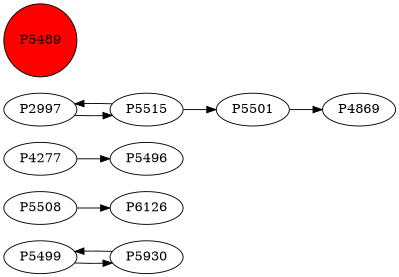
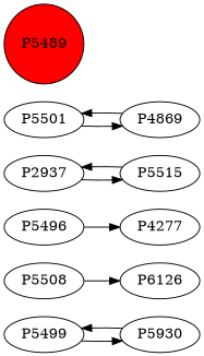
  digraph {
    rankdir=LR
    P5499
    P5930
    P5508
    P6126
    P4277
    P5496
-   P2937 [label=P2997]
+   P2937
    P5515
    P5501
    P4869
    P5489 [fillcolor=red shape=circle style=filled]
    P5499 -> P5930
    P5930 -> P5499
    P5508 -> P6126
-   P4277 -> P5496
+   P5496 -> P4277
    P2937 -> P5515
    P5515 -> P2937
    P5501 -> P4869
-   P5515 -> P5501
+   P4869 -> P5501
  }
